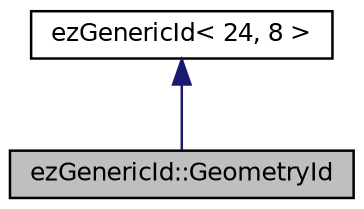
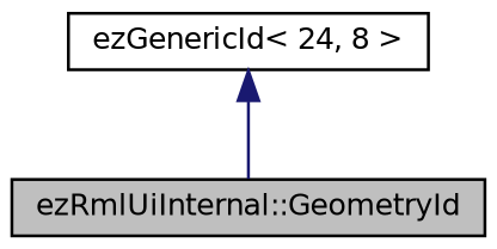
  digraph {
    fontname="DejaVu Sans"
    node [color=black fontname="DejaVu Sans" fontsize=10 shape=record style=filled]
-   n1 [fillcolor=grey75 fontcolor=black height=0.2 label="ezGenericId::GeometryId" width=0.4]
+   n1 [fillcolor=grey75 fontcolor=black height=0.2 label="ezRmlUiInternal::GeometryId" width=0.4]
    n2 [fillcolor=white height=0.2 label="ezGenericId\< 24, 8 \>" width=0.4]
    n2 -> n1 [color=midnightblue dir=back fontname="DejaVu Sans" fontsize=10 labelfontname=Helvetica labelfontsize=10 style=solid]
  }
